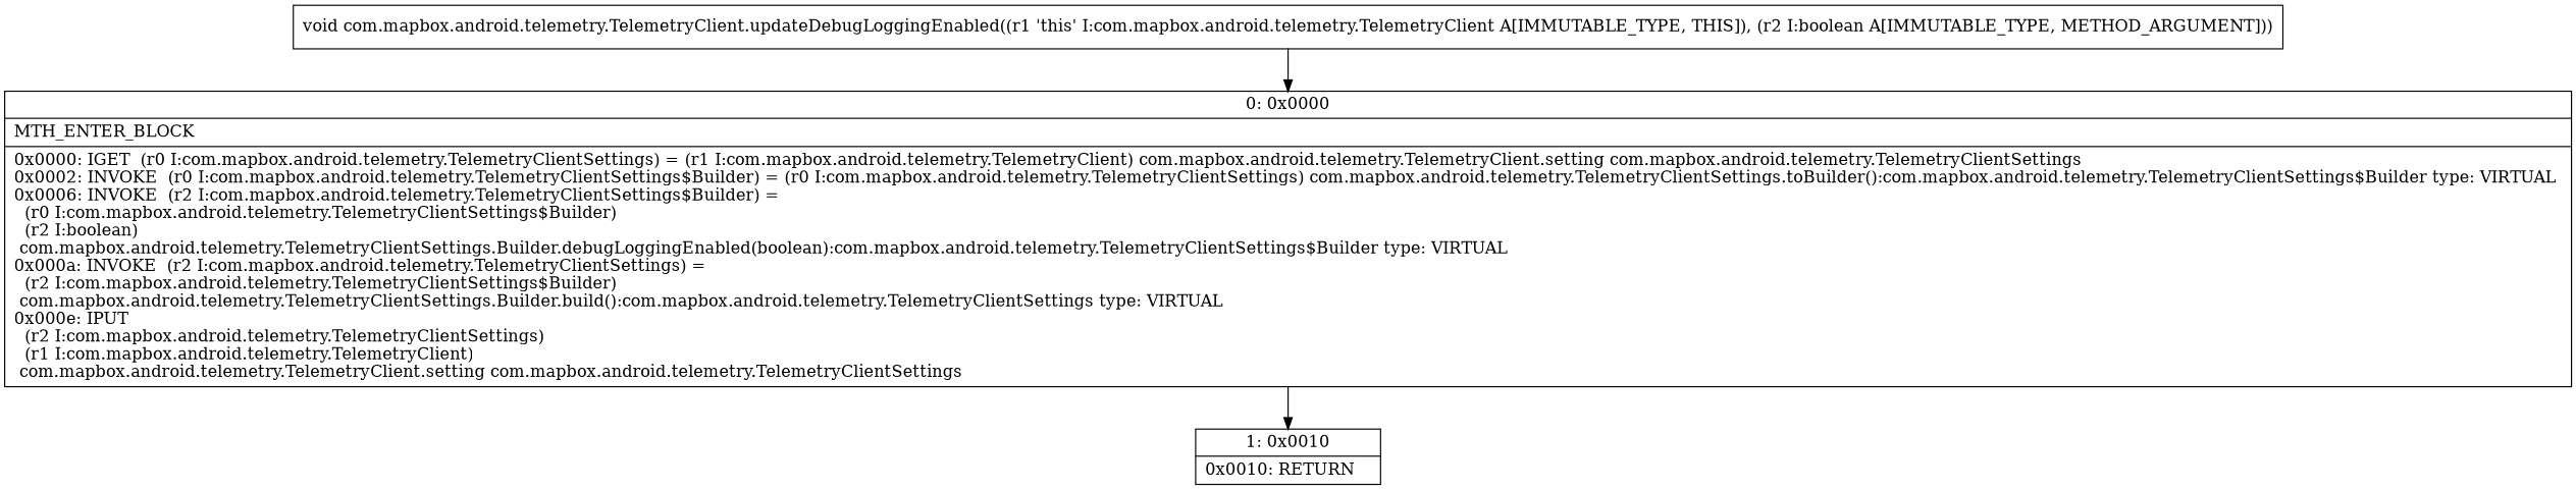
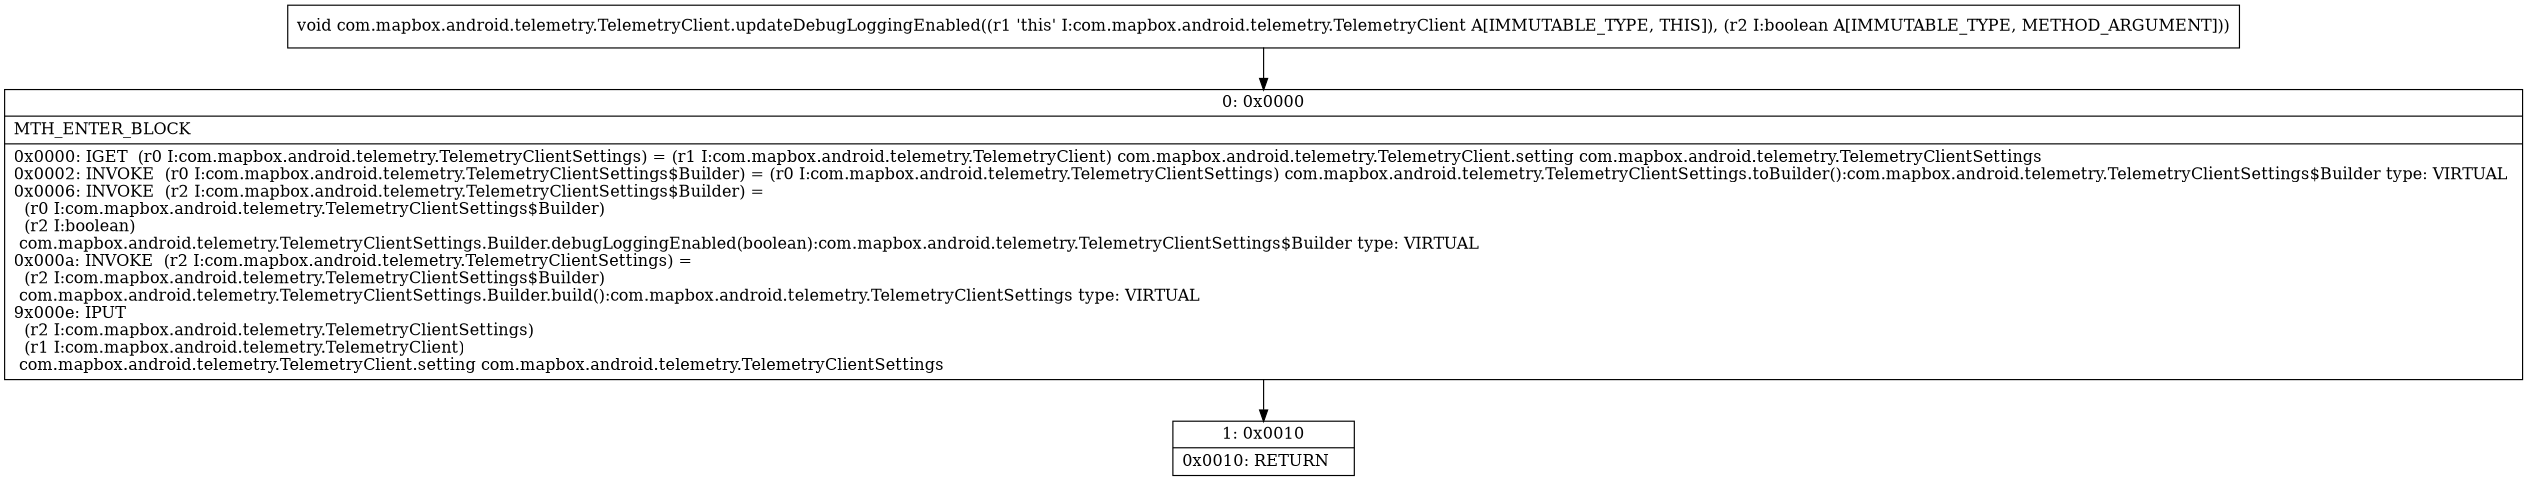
  digraph {
    node [shape=record]
-   n1 [label="{0\:\ 0x0000|MTH_ENTER_BLOCK\l|0x0000: IGET  (r0 I:com.mapbox.android.telemetry.TelemetryClientSettings) = (r1 I:com.mapbox.android.telemetry.TelemetryClient) com.mapbox.android.telemetry.TelemetryClient.setting com.mapbox.android.telemetry.TelemetryClientSettings \l0x0002: INVOKE  (r0 I:com.mapbox.android.telemetry.TelemetryClientSettings$Builder) = (r0 I:com.mapbox.android.telemetry.TelemetryClientSettings) com.mapbox.android.telemetry.TelemetryClientSettings.toBuilder():com.mapbox.android.telemetry.TelemetryClientSettings$Builder type: VIRTUAL \l0x0006: INVOKE  (r2 I:com.mapbox.android.telemetry.TelemetryClientSettings$Builder) = \l  (r0 I:com.mapbox.android.telemetry.TelemetryClientSettings$Builder)\l  (r2 I:boolean)\l com.mapbox.android.telemetry.TelemetryClientSettings.Builder.debugLoggingEnabled(boolean):com.mapbox.android.telemetry.TelemetryClientSettings$Builder type: VIRTUAL \l0x000a: INVOKE  (r2 I:com.mapbox.android.telemetry.TelemetryClientSettings) = \l  (r2 I:com.mapbox.android.telemetry.TelemetryClientSettings$Builder)\l com.mapbox.android.telemetry.TelemetryClientSettings.Builder.build():com.mapbox.android.telemetry.TelemetryClientSettings type: VIRTUAL \l0x000e: IPUT  \l  (r2 I:com.mapbox.android.telemetry.TelemetryClientSettings)\l  (r1 I:com.mapbox.android.telemetry.TelemetryClient)\l com.mapbox.android.telemetry.TelemetryClient.setting com.mapbox.android.telemetry.TelemetryClientSettings \l}"]
+   n1 [label="{0\:\ 0x0000|MTH_ENTER_BLOCK\l|0x0000: IGET  (r0 I:com.mapbox.android.telemetry.TelemetryClientSettings) = (r1 I:com.mapbox.android.telemetry.TelemetryClient) com.mapbox.android.telemetry.TelemetryClient.setting com.mapbox.android.telemetry.TelemetryClientSettings \l0x0002: INVOKE  (r0 I:com.mapbox.android.telemetry.TelemetryClientSettings$Builder) = (r0 I:com.mapbox.android.telemetry.TelemetryClientSettings) com.mapbox.android.telemetry.TelemetryClientSettings.toBuilder():com.mapbox.android.telemetry.TelemetryClientSettings$Builder type: VIRTUAL \l0x0006: INVOKE  (r2 I:com.mapbox.android.telemetry.TelemetryClientSettings$Builder) = \l  (r0 I:com.mapbox.android.telemetry.TelemetryClientSettings$Builder)\l  (r2 I:boolean)\l com.mapbox.android.telemetry.TelemetryClientSettings.Builder.debugLoggingEnabled(boolean):com.mapbox.android.telemetry.TelemetryClientSettings$Builder type: VIRTUAL \l0x000a: INVOKE  (r2 I:com.mapbox.android.telemetry.TelemetryClientSettings) = \l  (r2 I:com.mapbox.android.telemetry.TelemetryClientSettings$Builder)\l com.mapbox.android.telemetry.TelemetryClientSettings.Builder.build():com.mapbox.android.telemetry.TelemetryClientSettings type: VIRTUAL \l9x000e: IPUT  \l  (r2 I:com.mapbox.android.telemetry.TelemetryClientSettings)\l  (r1 I:com.mapbox.android.telemetry.TelemetryClient)\l com.mapbox.android.telemetry.TelemetryClient.setting com.mapbox.android.telemetry.TelemetryClientSettings \l}"]
    n2 [label="{1\:\ 0x0010|0x0010: RETURN   \l}"]
    n3 [label="{void com.mapbox.android.telemetry.TelemetryClient.updateDebugLoggingEnabled((r1 'this' I:com.mapbox.android.telemetry.TelemetryClient A[IMMUTABLE_TYPE, THIS]), (r2 I:boolean A[IMMUTABLE_TYPE, METHOD_ARGUMENT])) }"]
    n1 -> n2
    n3 -> n1
  }
